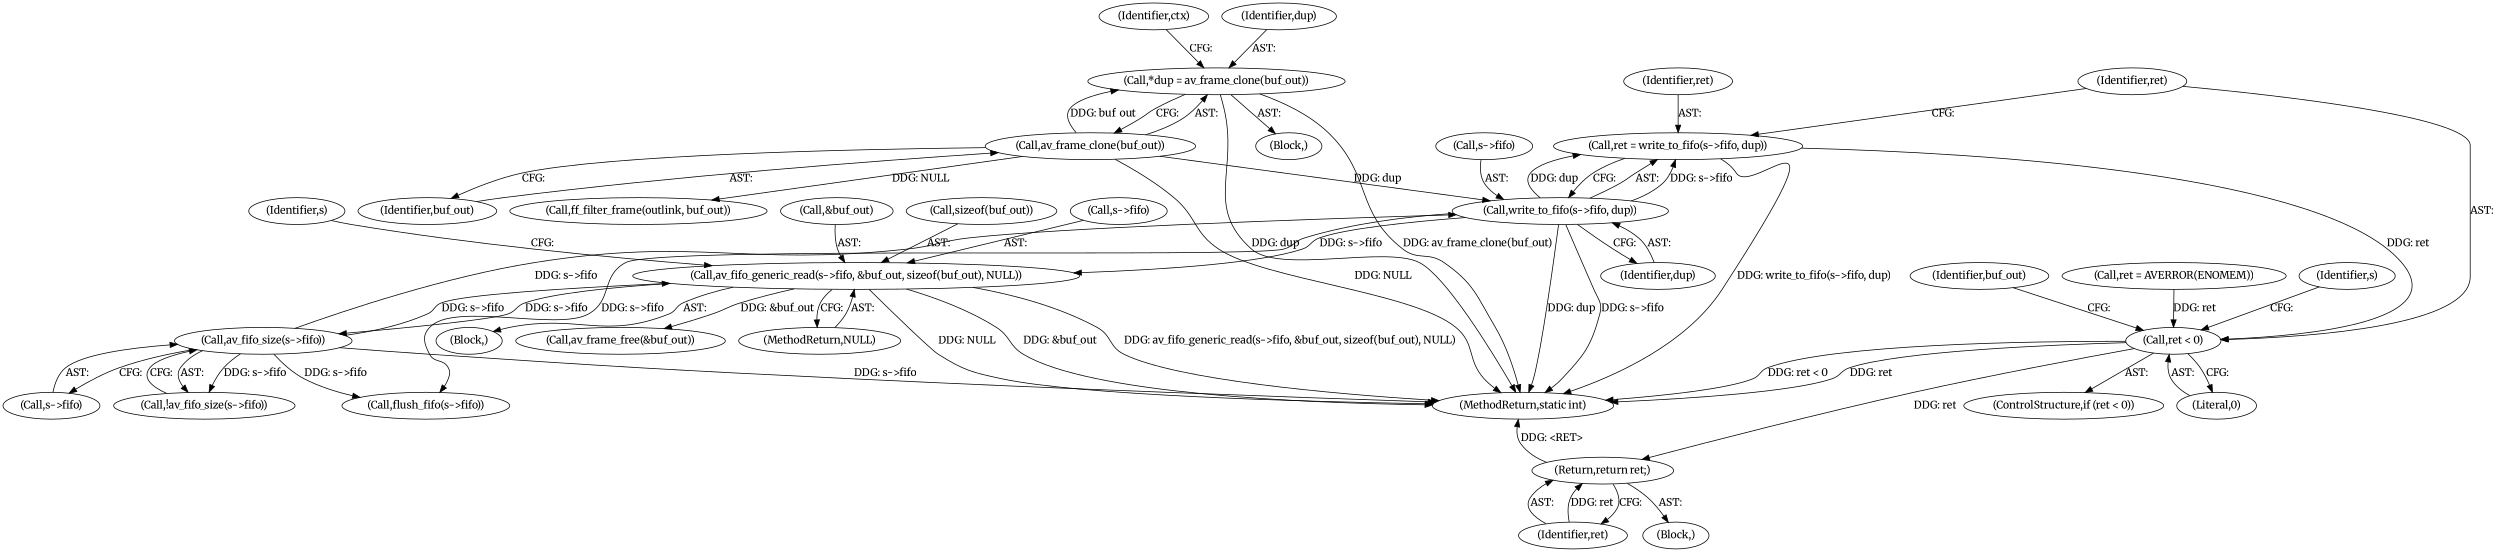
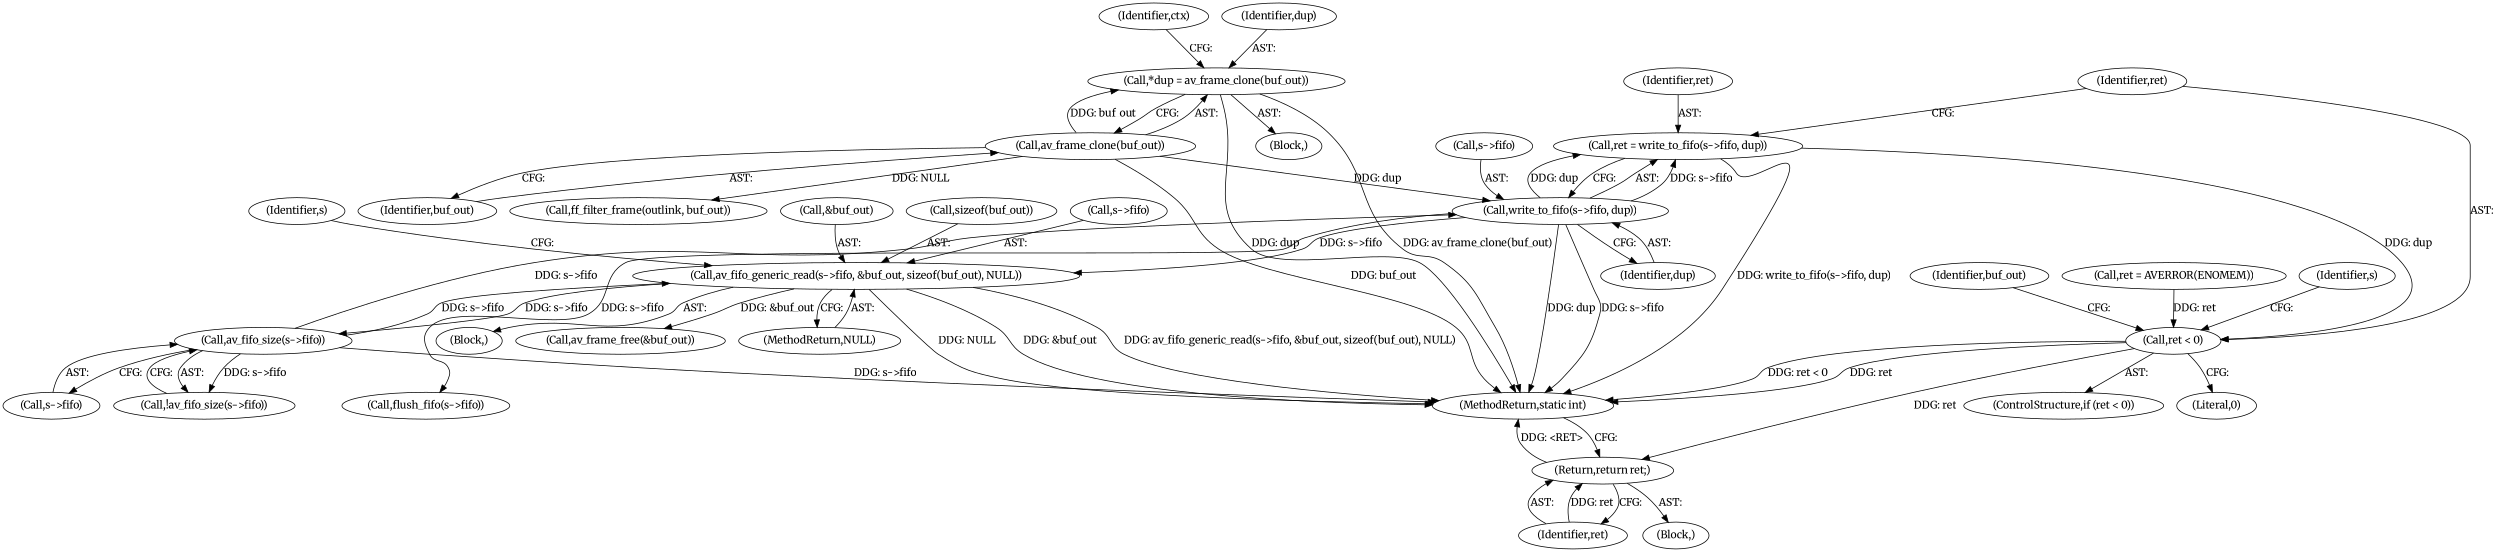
  digraph {
    fontname=Merriweather
    node [fontname=Merriweather]
    edge [fontname=Merriweather]
    n1 [label="(Call,ret = write_to_fifo(s->fifo, dup))"]
    n2 [label="(Call,write_to_fifo(s->fifo, dup))"]
    n3 [label="(Call,ret < 0)"]
    n4 [label="(MethodReturn,static int)"]
    n5 [label="(Call,av_fifo_generic_read(s->fifo, &buf_out, sizeof(buf_out), NULL))"]
    n6 [label="(Identifier,dup)"]
    n7 [label="(Call,flush_fifo(s->fifo))"]
    n8 [label="(Return,return ret;)"]
    n9 [label="(ControlStructure,if (ret < 0))"]
    n10 [label="(Literal,0)"]
    n11 [label="(Call,av_fifo_size(s->fifo))"]
    n12 [label="(Block,)"]
    n13 [label="(Call,av_frame_free(&buf_out))"]
    n14 [label="(MethodReturn,NULL)"]
    n15 [label="(Call,s->fifo)"]
    n16 [label="(Call,!av_fifo_size(s->fifo))"]
    n17 [label="(Call,*dup = av_frame_clone(buf_out))"]
    n18 [label="(Call,av_frame_clone(buf_out))"]
    n19 [label="(Block,)"]
    n20 [label="(Identifier,buf_out)"]
    n21 [label="(Call,ff_filter_frame(outlink, buf_out))"]
    n22 [label="(Identifier,ret)"]
    n23 [label="(Block,)"]
    n24 [label="(Call,s->fifo)"]
    n25 [label="(Call,s->fifo)"]
    n26 [label="(Identifier,ret)"]
    n27 [label="(Identifier,ctx)"]
    n28 [label="(Identifier,s)"]
    n29 [label="(Identifier,s)"]
    n30 [label="(Identifier,ret)"]
    n31 [label="(Call,&buf_out)"]
    n32 [label="(Identifier,buf_out)"]
    n33 [label="(Call,sizeof(buf_out))"]
    n34 [label="(Identifier,dup)"]
    n35 [label="(Call,ret = AVERROR(ENOMEM))"]
    n1 -> n2 [label="CFG: "]
-   n1 -> n3 [label="DDG: ret"]
+   n1 -> n3 [label="DDG: dup"]
    n1 -> n4 [label="DDG: write_to_fifo(s->fifo, dup)"]
    n2 -> n1 [label="AST: "]
    n2 -> n1 [label="DDG: s->fifo"]
    n2 -> n1 [label="DDG: dup"]
    n2 -> n4 [label="DDG: s->fifo"]
    n2 -> n4 [label="DDG: dup"]
    n2 -> n5 [label="DDG: s->fifo"]
    n2 -> n6 [label="CFG: "]
    n2 -> n7 [label="DDG: s->fifo"]
    n3 -> n4 [label="DDG: ret"]
    n3 -> n4 [label="DDG: ret < 0"]
    n3 -> n8 [label="DDG: ret"]
    n3 -> n9 [label="AST: "]
    n3 -> n10 [label="CFG: "]
+   n4 -> n8 [label="CFG: "]
    n5 -> n4 [label="DDG: NULL"]
    n5 -> n4 [label="DDG: &buf_out"]
    n5 -> n4 [label="DDG: av_fifo_generic_read(s->fifo, &buf_out, sizeof(buf_out), NULL)"]
    n5 -> n11 [label="DDG: s->fifo"]
    n5 -> n12 [label="AST: "]
    n5 -> n13 [label="DDG: &buf_out"]
    n5 -> n14 [label="CFG: "]
    n6 -> n2 [label="AST: "]
    n8 -> n4 [label="DDG: <RET>"]
    n8 -> n22 [label="CFG: "]
    n8 -> n23 [label="AST: "]
-   n10 -> n3 [label="AST: "]
    n11 -> n2 [label="DDG: s->fifo"]
    n11 -> n4 [label="DDG: s->fifo"]
    n11 -> n5 [label="DDG: s->fifo"]
-   n11 -> n7 [label="DDG: s->fifo"]
    n11 -> n15 [label="CFG: "]
    n11 -> n16 [label="AST: "]
    n11 -> n16 [label="DDG: s->fifo"]
    n14 -> n5 [label="AST: "]
    n15 -> n11 [label="AST: "]
    n16 -> n11 [label="CFG: "]
    n17 -> n4 [label="DDG: dup"]
    n17 -> n4 [label="DDG: av_frame_clone(buf_out)"]
    n17 -> n18 [label="CFG: "]
    n17 -> n19 [label="AST: "]
    n18 -> n2 [label="DDG: dup"]
-   n18 -> n4 [label="DDG: NULL"]
+   n18 -> n4 [label="DDG: buf_out"]
    n18 -> n17 [label="AST: "]
    n18 -> n17 [label="DDG: buf_out"]
    n18 -> n20 [label="CFG: "]
    n18 -> n21 [label="DDG: NULL"]
    n20 -> n18 [label="AST: "]
    n22 -> n8 [label="AST: "]
    n22 -> n8 [label="DDG: ret"]
    n24 -> n2 [label="AST: "]
    n25 -> n5 [label="AST: "]
    n26 -> n1 [label="AST: "]
    n27 -> n17 [label="CFG: "]
    n28 -> n3 [label="CFG: "]
    n29 -> n5 [label="CFG: "]
    n30 -> n1 [label="CFG: "]
    n30 -> n3 [label="AST: "]
    n31 -> n5 [label="AST: "]
    n32 -> n3 [label="CFG: "]
    n33 -> n5 [label="AST: "]
    n34 -> n17 [label="AST: "]
    n35 -> n3 [label="DDG: ret"]
  }
